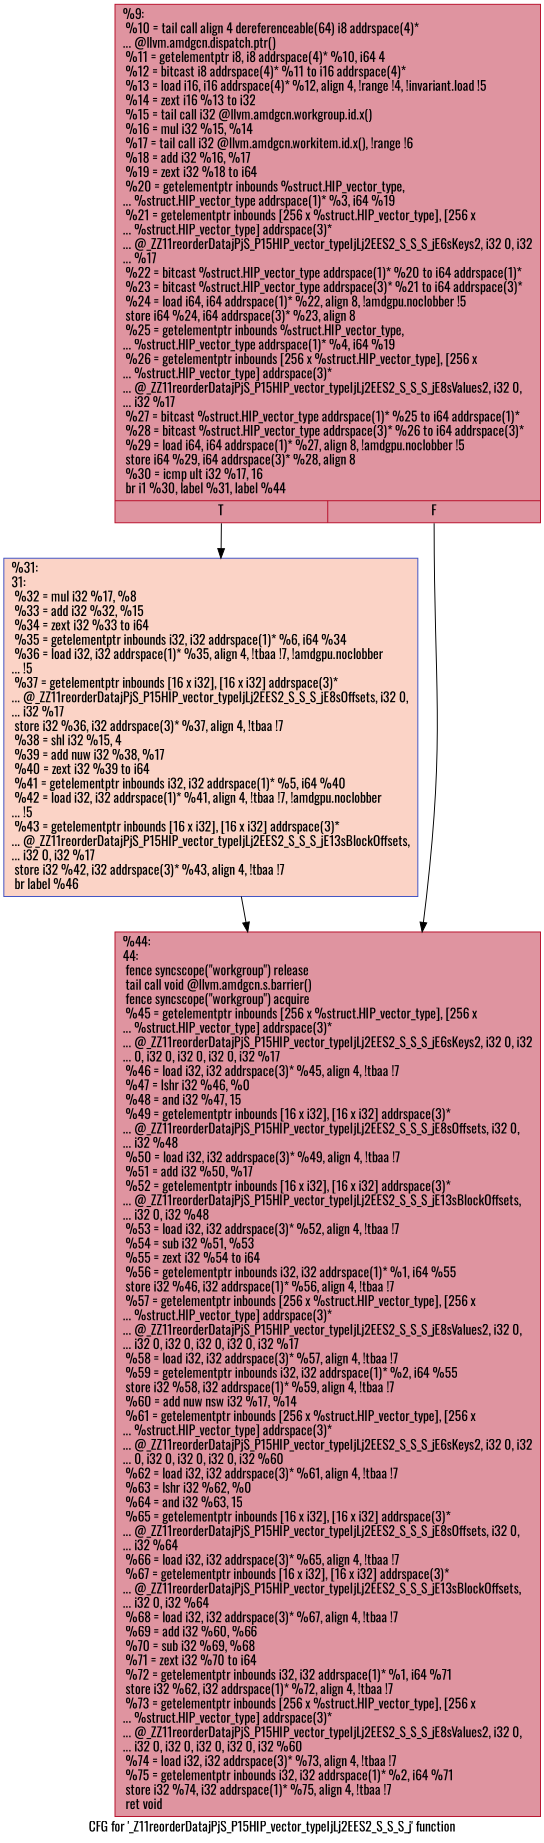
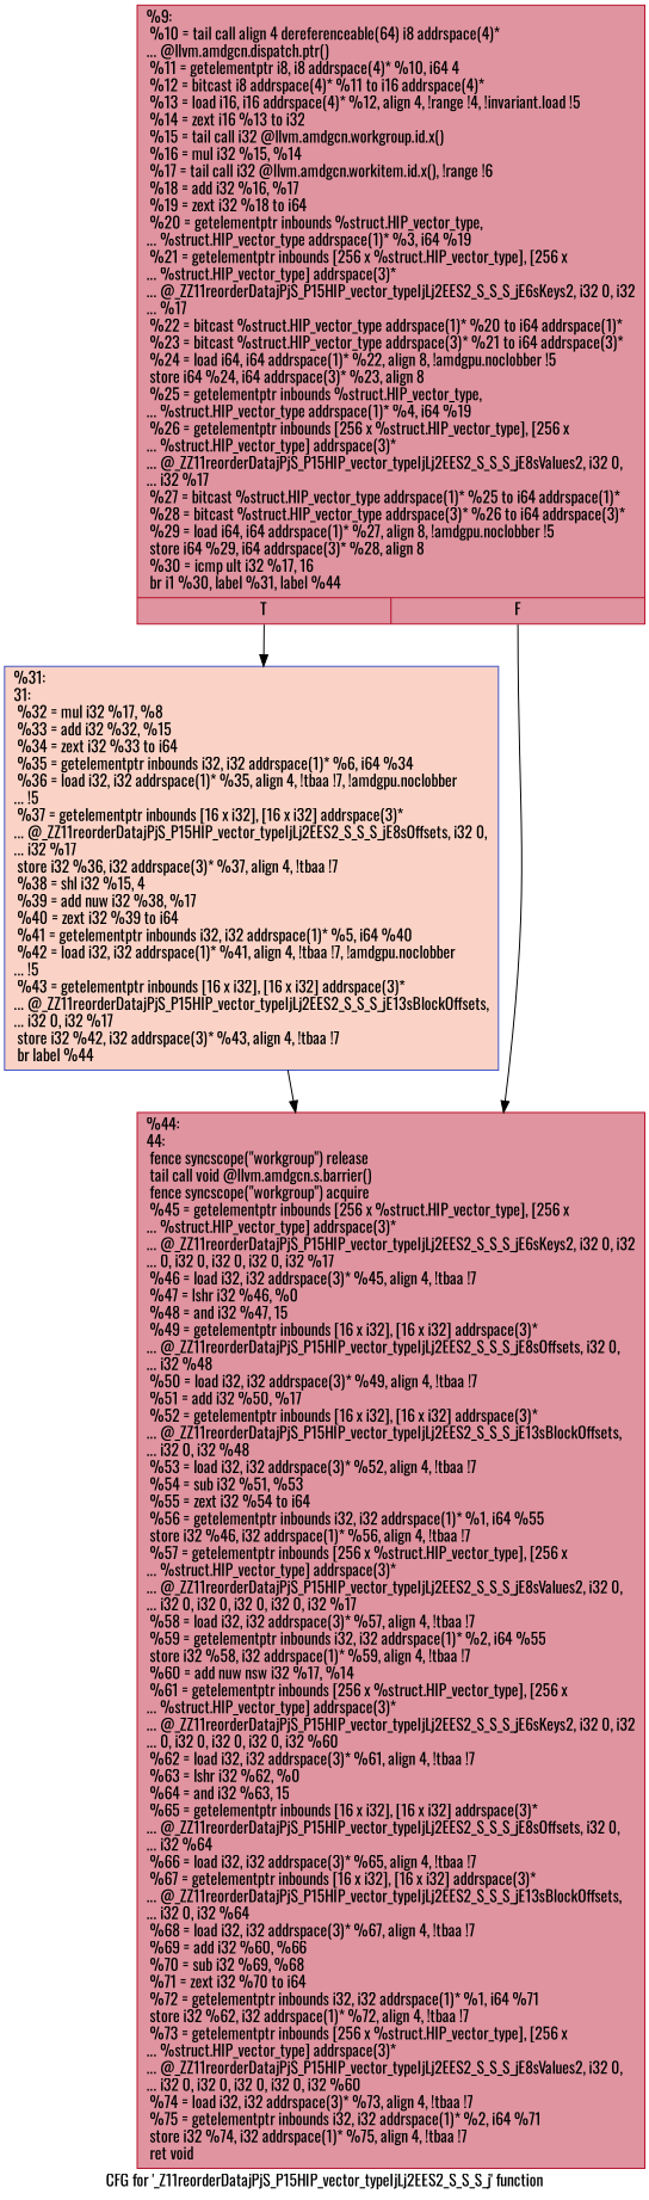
  digraph {
    label="CFG for '_Z11reorderDatajPjS_P15HIP_vector_typeIjLj2EES2_S_S_S_j' function"
    fontname=Oswald
    node [color="#b70d28ff" fillcolor="#b70d2870" shape=record style=filled fontname=Oswald]
    edge [fontname=Oswald]
    n1 [label="{%9:\l  %10 = tail call align 4 dereferenceable(64) i8 addrspace(4)*\l... @llvm.amdgcn.dispatch.ptr()\l  %11 = getelementptr i8, i8 addrspace(4)* %10, i64 4\l  %12 = bitcast i8 addrspace(4)* %11 to i16 addrspace(4)*\l  %13 = load i16, i16 addrspace(4)* %12, align 4, !range !4, !invariant.load !5\l  %14 = zext i16 %13 to i32\l  %15 = tail call i32 @llvm.amdgcn.workgroup.id.x()\l  %16 = mul i32 %15, %14\l  %17 = tail call i32 @llvm.amdgcn.workitem.id.x(), !range !6\l  %18 = add i32 %16, %17\l  %19 = zext i32 %18 to i64\l  %20 = getelementptr inbounds %struct.HIP_vector_type,\l... %struct.HIP_vector_type addrspace(1)* %3, i64 %19\l  %21 = getelementptr inbounds [256 x %struct.HIP_vector_type], [256 x\l... %struct.HIP_vector_type] addrspace(3)*\l... @_ZZ11reorderDatajPjS_P15HIP_vector_typeIjLj2EES2_S_S_S_jE6sKeys2, i32 0, i32\l... %17\l  %22 = bitcast %struct.HIP_vector_type addrspace(1)* %20 to i64 addrspace(1)*\l  %23 = bitcast %struct.HIP_vector_type addrspace(3)* %21 to i64 addrspace(3)*\l  %24 = load i64, i64 addrspace(1)* %22, align 8, !amdgpu.noclobber !5\l  store i64 %24, i64 addrspace(3)* %23, align 8\l  %25 = getelementptr inbounds %struct.HIP_vector_type,\l... %struct.HIP_vector_type addrspace(1)* %4, i64 %19\l  %26 = getelementptr inbounds [256 x %struct.HIP_vector_type], [256 x\l... %struct.HIP_vector_type] addrspace(3)*\l... @_ZZ11reorderDatajPjS_P15HIP_vector_typeIjLj2EES2_S_S_S_jE8sValues2, i32 0,\l... i32 %17\l  %27 = bitcast %struct.HIP_vector_type addrspace(1)* %25 to i64 addrspace(1)*\l  %28 = bitcast %struct.HIP_vector_type addrspace(3)* %26 to i64 addrspace(3)*\l  %29 = load i64, i64 addrspace(1)* %27, align 8, !amdgpu.noclobber !5\l  store i64 %29, i64 addrspace(3)* %28, align 8\l  %30 = icmp ult i32 %17, 16\l  br i1 %30, label %31, label %44\l|{<s0>T|<s1>F}}"]
-   n2 [color="#3d50c3ff" fillcolor="#f59c7d70" label="{%31:\l31:                                               \l  %32 = mul i32 %17, %8\l  %33 = add i32 %32, %15\l  %34 = zext i32 %33 to i64\l  %35 = getelementptr inbounds i32, i32 addrspace(1)* %6, i64 %34\l  %36 = load i32, i32 addrspace(1)* %35, align 4, !tbaa !7, !amdgpu.noclobber\l... !5\l  %37 = getelementptr inbounds [16 x i32], [16 x i32] addrspace(3)*\l... @_ZZ11reorderDatajPjS_P15HIP_vector_typeIjLj2EES2_S_S_S_jE8sOffsets, i32 0,\l... i32 %17\l  store i32 %36, i32 addrspace(3)* %37, align 4, !tbaa !7\l  %38 = shl i32 %15, 4\l  %39 = add nuw i32 %38, %17\l  %40 = zext i32 %39 to i64\l  %41 = getelementptr inbounds i32, i32 addrspace(1)* %5, i64 %40\l  %42 = load i32, i32 addrspace(1)* %41, align 4, !tbaa !7, !amdgpu.noclobber\l... !5\l  %43 = getelementptr inbounds [16 x i32], [16 x i32] addrspace(3)*\l... @_ZZ11reorderDatajPjS_P15HIP_vector_typeIjLj2EES2_S_S_S_jE13sBlockOffsets,\l... i32 0, i32 %17\l  store i32 %42, i32 addrspace(3)* %43, align 4, !tbaa !7\l  br label %46\l}"]
+   n2 [color="#3d50c3ff" fillcolor="#f59c7d70" label="{%31:\l31:                                               \l  %32 = mul i32 %17, %8\l  %33 = add i32 %32, %15\l  %34 = zext i32 %33 to i64\l  %35 = getelementptr inbounds i32, i32 addrspace(1)* %6, i64 %34\l  %36 = load i32, i32 addrspace(1)* %35, align 4, !tbaa !7, !amdgpu.noclobber\l... !5\l  %37 = getelementptr inbounds [16 x i32], [16 x i32] addrspace(3)*\l... @_ZZ11reorderDatajPjS_P15HIP_vector_typeIjLj2EES2_S_S_S_jE8sOffsets, i32 0,\l... i32 %17\l  store i32 %36, i32 addrspace(3)* %37, align 4, !tbaa !7\l  %38 = shl i32 %15, 4\l  %39 = add nuw i32 %38, %17\l  %40 = zext i32 %39 to i64\l  %41 = getelementptr inbounds i32, i32 addrspace(1)* %5, i64 %40\l  %42 = load i32, i32 addrspace(1)* %41, align 4, !tbaa !7, !amdgpu.noclobber\l... !5\l  %43 = getelementptr inbounds [16 x i32], [16 x i32] addrspace(3)*\l... @_ZZ11reorderDatajPjS_P15HIP_vector_typeIjLj2EES2_S_S_S_jE13sBlockOffsets,\l... i32 0, i32 %17\l  store i32 %42, i32 addrspace(3)* %43, align 4, !tbaa !7\l  br label %44\l}"]
    n3 [label="{%44:\l44:                                               \l  fence syncscope(\"workgroup\") release\l  tail call void @llvm.amdgcn.s.barrier()\l  fence syncscope(\"workgroup\") acquire\l  %45 = getelementptr inbounds [256 x %struct.HIP_vector_type], [256 x\l... %struct.HIP_vector_type] addrspace(3)*\l... @_ZZ11reorderDatajPjS_P15HIP_vector_typeIjLj2EES2_S_S_S_jE6sKeys2, i32 0, i32\l... 0, i32 0, i32 0, i32 0, i32 %17\l  %46 = load i32, i32 addrspace(3)* %45, align 4, !tbaa !7\l  %47 = lshr i32 %46, %0\l  %48 = and i32 %47, 15\l  %49 = getelementptr inbounds [16 x i32], [16 x i32] addrspace(3)*\l... @_ZZ11reorderDatajPjS_P15HIP_vector_typeIjLj2EES2_S_S_S_jE8sOffsets, i32 0,\l... i32 %48\l  %50 = load i32, i32 addrspace(3)* %49, align 4, !tbaa !7\l  %51 = add i32 %50, %17\l  %52 = getelementptr inbounds [16 x i32], [16 x i32] addrspace(3)*\l... @_ZZ11reorderDatajPjS_P15HIP_vector_typeIjLj2EES2_S_S_S_jE13sBlockOffsets,\l... i32 0, i32 %48\l  %53 = load i32, i32 addrspace(3)* %52, align 4, !tbaa !7\l  %54 = sub i32 %51, %53\l  %55 = zext i32 %54 to i64\l  %56 = getelementptr inbounds i32, i32 addrspace(1)* %1, i64 %55\l  store i32 %46, i32 addrspace(1)* %56, align 4, !tbaa !7\l  %57 = getelementptr inbounds [256 x %struct.HIP_vector_type], [256 x\l... %struct.HIP_vector_type] addrspace(3)*\l... @_ZZ11reorderDatajPjS_P15HIP_vector_typeIjLj2EES2_S_S_S_jE8sValues2, i32 0,\l... i32 0, i32 0, i32 0, i32 0, i32 %17\l  %58 = load i32, i32 addrspace(3)* %57, align 4, !tbaa !7\l  %59 = getelementptr inbounds i32, i32 addrspace(1)* %2, i64 %55\l  store i32 %58, i32 addrspace(1)* %59, align 4, !tbaa !7\l  %60 = add nuw nsw i32 %17, %14\l  %61 = getelementptr inbounds [256 x %struct.HIP_vector_type], [256 x\l... %struct.HIP_vector_type] addrspace(3)*\l... @_ZZ11reorderDatajPjS_P15HIP_vector_typeIjLj2EES2_S_S_S_jE6sKeys2, i32 0, i32\l... 0, i32 0, i32 0, i32 0, i32 %60\l  %62 = load i32, i32 addrspace(3)* %61, align 4, !tbaa !7\l  %63 = lshr i32 %62, %0\l  %64 = and i32 %63, 15\l  %65 = getelementptr inbounds [16 x i32], [16 x i32] addrspace(3)*\l... @_ZZ11reorderDatajPjS_P15HIP_vector_typeIjLj2EES2_S_S_S_jE8sOffsets, i32 0,\l... i32 %64\l  %66 = load i32, i32 addrspace(3)* %65, align 4, !tbaa !7\l  %67 = getelementptr inbounds [16 x i32], [16 x i32] addrspace(3)*\l... @_ZZ11reorderDatajPjS_P15HIP_vector_typeIjLj2EES2_S_S_S_jE13sBlockOffsets,\l... i32 0, i32 %64\l  %68 = load i32, i32 addrspace(3)* %67, align 4, !tbaa !7\l  %69 = add i32 %60, %66\l  %70 = sub i32 %69, %68\l  %71 = zext i32 %70 to i64\l  %72 = getelementptr inbounds i32, i32 addrspace(1)* %1, i64 %71\l  store i32 %62, i32 addrspace(1)* %72, align 4, !tbaa !7\l  %73 = getelementptr inbounds [256 x %struct.HIP_vector_type], [256 x\l... %struct.HIP_vector_type] addrspace(3)*\l... @_ZZ11reorderDatajPjS_P15HIP_vector_typeIjLj2EES2_S_S_S_jE8sValues2, i32 0,\l... i32 0, i32 0, i32 0, i32 0, i32 %60\l  %74 = load i32, i32 addrspace(3)* %73, align 4, !tbaa !7\l  %75 = getelementptr inbounds i32, i32 addrspace(1)* %2, i64 %71\l  store i32 %74, i32 addrspace(1)* %75, align 4, !tbaa !7\l  ret void\l}"]
    n1 -> n2 [tailport=s0]
    n1 -> n3 [tailport=s1]
    n2 -> n3
  }
